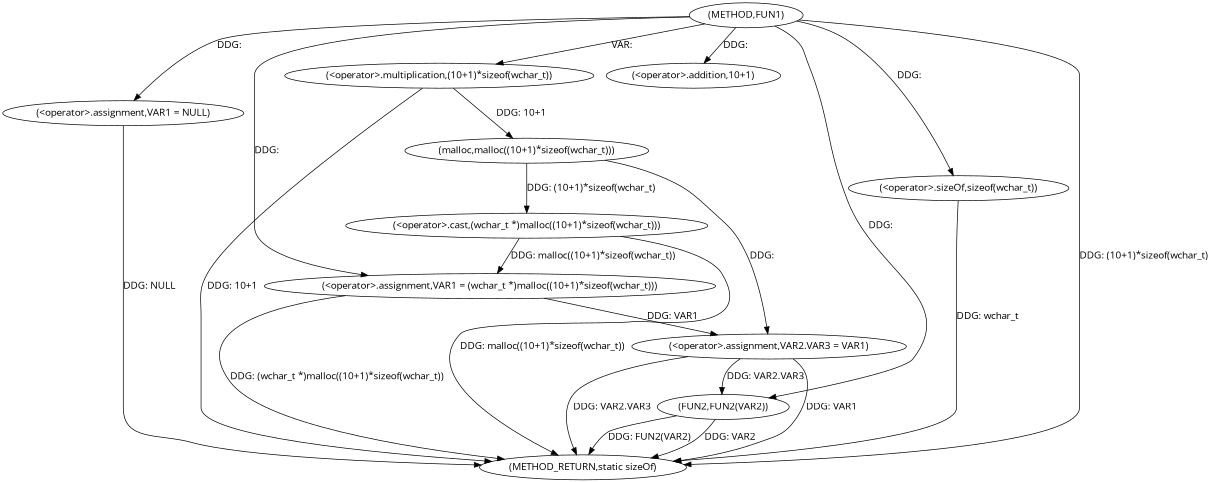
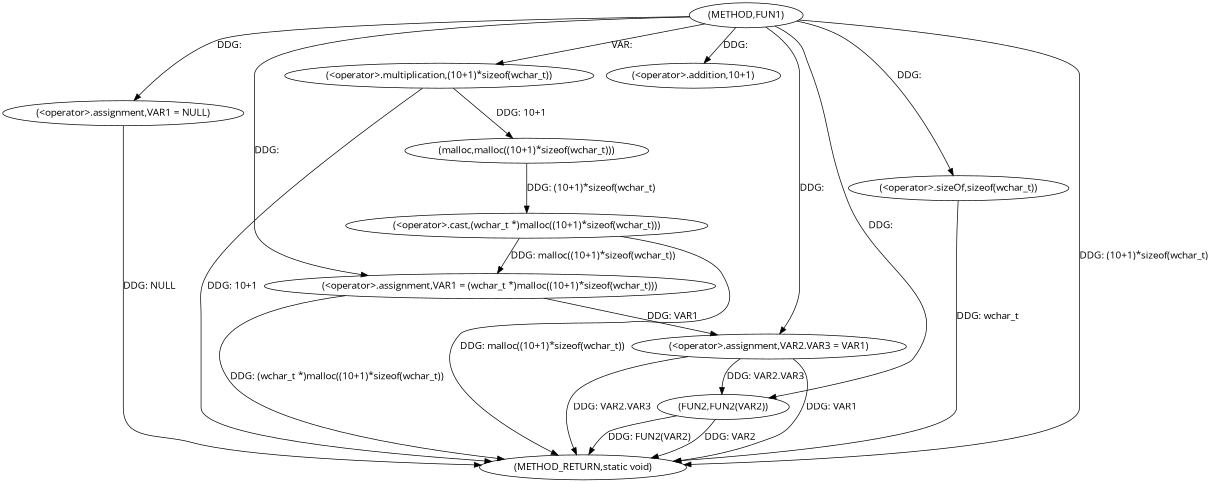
  digraph {
    fontname="Open Sans"
    node [fontname="Open Sans"]
    edge [fontname="Open Sans"]
    n1 [label="(METHOD,FUN1)"]
    n2 [label="(<operator>.assignment,VAR1 = NULL)"]
    n3 [label="(<operator>.assignment,VAR1 = (wchar_t *)malloc((10+1)*sizeof(wchar_t)))"]
    n4 [label="(<operator>.multiplication,(10+1)*sizeof(wchar_t))"]
    n5 [label="(<operator>.addition,10+1)"]
    n6 [label="(<operator>.sizeOf,sizeof(wchar_t))"]
    n7 [label="(<operator>.assignment,VAR2.VAR3 = VAR1)"]
    n8 [label="(FUN2,FUN2(VAR2))"]
-   n9 [label="(METHOD_RETURN,static sizeOf)"]
+   n9 [label="(METHOD_RETURN,static void)"]
    n10 [label="(malloc,malloc((10+1)*sizeof(wchar_t)))"]
    n11 [label="(<operator>.cast,(wchar_t *)malloc((10+1)*sizeof(wchar_t)))"]
    n1 -> n2 [label="DDG: "]
    n1 -> n3 [label="DDG: "]
    n1 -> n4 [label="VAR: "]
    n1 -> n5 [label="DDG: "]
    n1 -> n6 [label="DDG: "]
-   n10 -> n7 [label="DDG: "]
+   n1 -> n7 [label="DDG: "]
    n1 -> n8 [label="DDG: "]
    n1 -> n9 [label="DDG: (10+1)*sizeof(wchar_t)"]
    n2 -> n9 [label="DDG: NULL"]
    n3 -> n7 [label="DDG: VAR1"]
    n3 -> n9 [label="DDG: (wchar_t *)malloc((10+1)*sizeof(wchar_t))"]
    n4 -> n9 [label="DDG: 10+1"]
    n4 -> n10 [label="DDG: 10+1"]
    n6 -> n9 [label="DDG: wchar_t"]
    n7 -> n8 [label="DDG: VAR2.VAR3"]
    n7 -> n9 [label="DDG: VAR1"]
    n7 -> n9 [label="DDG: VAR2.VAR3"]
    n8 -> n9 [label="DDG: FUN2(VAR2)"]
    n8 -> n9 [label="DDG: VAR2"]
    n10 -> n11 [label="DDG: (10+1)*sizeof(wchar_t)"]
    n11 -> n3 [label="DDG: malloc((10+1)*sizeof(wchar_t))"]
    n11 -> n9 [label="DDG: malloc((10+1)*sizeof(wchar_t))"]
  }
